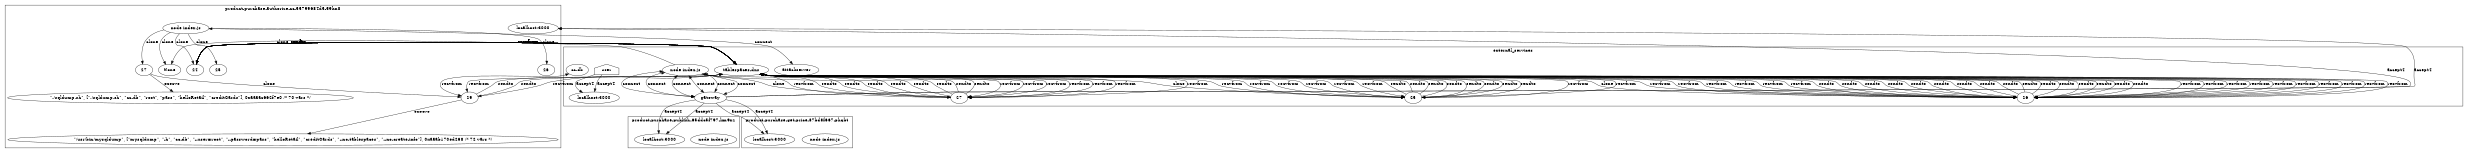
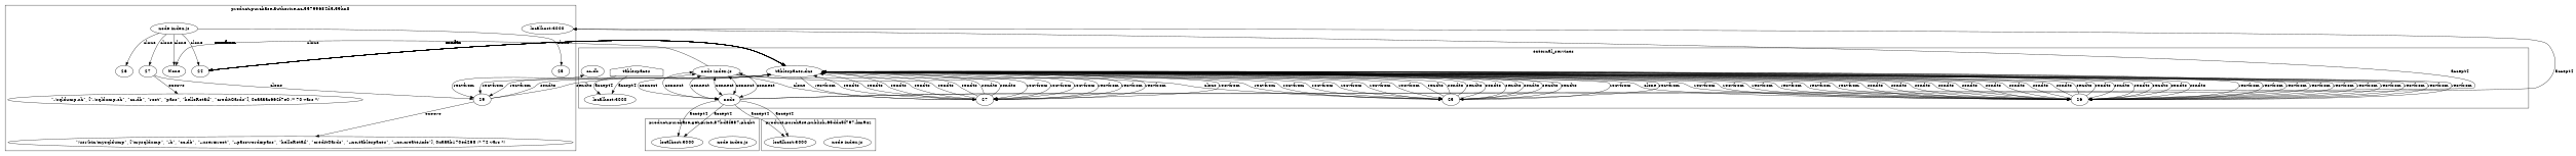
  digraph {
    n1 [label="node index.js"]
    n2 [label="localhost:3000"]
    n3 [label="node index.js"]
    n4 [label="localhost:3000"]
    n5 [label="node index.js"]
    n6 [label=24]
    n7 [label=25]
    n8 [label=26]
    n9 [label=27]
    None
    n11 [label="localhost:3000"]
    n12 [label="\"./sqldump.sh\", [\"./sqldump.sh\", \"cc-db\", \"root\", \"pass\", \"helloRetail\", \"creditCards\"], 0xaaaac662f7e0 /* 70 vars */"]
    n13 [label=29]
    n14 [label="\"/usr/bin/mysqldump\", [\"mysqldump\", \"-h\", \"cc-db\", \"--user=root\", \"--password=pass\", \"helloRetail\", \"creditCards\", \"--no-tablespaces\", \"--no-create-info\"], 0xaaab170ed268 /* 72 vars */"]
-   n15 [label=attackserver]
    n16 [label="tablespaces-dns"]
    n17 [label="cc-db"]
    n18 [label="node index.js"]
-   n19 [label=gateway]
+   n19 [label="node"]
    n20 [label="localhost:3000"]
    n21 [label=25]
    n22 [label=26]
    n23 [label=27]
-   user [shape=house]
+   user [shape=house label=tablespaces]
    subgraph cluster_1 {
      label=" product-purchase-publish-65ddc5f797-km9xz "
      n1
      n2
    }
    subgraph cluster_2 {
-     label=" product-purchase-get-price-87bd8f667-phqbt "
+     label=" product-purchase-get-price-87bd8f687-phqbt "
      n3
      n4
    }
    subgraph cluster_3 {
      label=" product-purchase-authorize-cc-55799684d5-59hn8 "
      n5
      n6
      n7
      n8
      n9
      None
      n11
      n12
      n13
      n14
    }
    subgraph cluster_4 {
      label=external_services
-     n15
      n16
      n17
      n18
      n19
      n20
      n21
      n22
      n23
      user
    }
    subgraph cluster_5 {
      label=" product-purchase-69bd66969f-ncbn4 "
    }
    n5 -> n6 [label=clone]
    n5 -> n7 [label=clone]
    n5 -> n8 [label=clone]
    n5 -> n9 [label=clone]
    n5 -> None [label=clone]
-   n5 -> n15 [dir=both label=connect]
    n6 -> n16 [label=sendto]
    n6 -> n16 [label=sendto]
    n6 -> n16 [label=sendto]
    n6 -> n16 [label=sendto]
    n6 -> n16 [label=sendto]
    n6 -> n16 [label=sendto]
    n6 -> n16 [label=sendto]
    n6 -> n16 [label=sendto]
    n9 -> n12 [label=execve]
    n9 -> n13 [label=clone]
    n13 -> n14 [label=execve]
    n13 -> n16 [label=sendto]
    n13 -> n16 [label=sendto]
    n13 -> n17 [dir=both label=recvfrom]
    n16 -> n6 [label=recvfrom]
    n16 -> n6 [label=recvfrom]
    n16 -> n6 [label=recvfrom]
    n16 -> n6 [label=recvfrom]
    n16 -> n6 [label=recvfrom]
    n16 -> n6 [label=recvfrom]
    n16 -> n6 [label=recvfrom]
    n16 -> n6 [label=recvfrom]
    n16 -> n13 [label=recvfrom]
    n16 -> n13 [label=recvfrom]
    n16 -> n21 [label=recvfrom]
    n16 -> n21 [label=recvfrom]
    n16 -> n21 [label=recvfrom]
    n16 -> n21 [label=recvfrom]
    n16 -> n21 [label=recvfrom]
    n16 -> n21 [label=recvfrom]
    n16 -> n21 [label=recvfrom]
    n16 -> n21 [label=recvfrom]
    n16 -> n22 [label=recvfrom]
    n16 -> n22 [label=recvfrom]
    n16 -> n22 [label=recvfrom]
    n16 -> n22 [label=recvfrom]
    n16 -> n22 [label=recvfrom]
    n16 -> n22 [label=recvfrom]
    n16 -> n22 [label=recvfrom]
    n16 -> n22 [label=recvfrom]
    n16 -> n22 [label=recvfrom]
    n16 -> n22 [label=recvfrom]
    n16 -> n22 [label=recvfrom]
    n16 -> n22 [label=recvfrom]
    n16 -> n22 [label=recvfrom]
    n16 -> n22 [label=recvfrom]
    n16 -> n22 [label=recvfrom]
    n16 -> n22 [label=recvfrom]
    n16 -> n23 [label=recvfrom]
    n16 -> n23 [label=recvfrom]
    n16 -> n23 [label=recvfrom]
    n16 -> n23 [label=recvfrom]
    n16 -> n23 [label=recvfrom]
    n16 -> n23 [label=recvfrom]
    n16 -> n23 [label=recvfrom]
    n16 -> n23 [label=recvfrom]
    n18 -> None [label=clone]
    n18 -> n19 [dir=both label=connect]
    n18 -> n19 [dir=both label=connect]
    n18 -> n19 [dir=both label=connect]
    n18 -> n19 [dir=both label=connect]
    n18 -> n19 [dir=both label=connect]
    n18 -> n19 [dir=both label=connect]
    n18 -> n21 [label=clone]
    n18 -> n22 [label=clone]
    n18 -> n23 [label=clone]
    n19 -> n2 [label=accept4]
    n19 -> n2 [label=accept4]
    n19 -> n4 [label=accept4]
    n19 -> n4 [label=accept4]
    n19 -> n11 [label=accept4]
    n19 -> n11 [label=accept4]
    n21 -> n16 [label=sendto]
    n21 -> n16 [label=sendto]
    n21 -> n16 [label=sendto]
    n21 -> n16 [label=sendto]
    n21 -> n16 [label=sendto]
    n21 -> n16 [label=sendto]
    n21 -> n16 [label=sendto]
    n21 -> n16 [label=sendto]
    n22 -> n16 [label=sendto]
    n22 -> n16 [label=sendto]
    n22 -> n16 [label=sendto]
    n22 -> n16 [label=sendto]
    n22 -> n16 [label=sendto]
    n22 -> n16 [label=sendto]
    n22 -> n16 [label=sendto]
    n22 -> n16 [label=sendto]
    n22 -> n16 [label=sendto]
    n22 -> n16 [label=sendto]
    n22 -> n16 [label=sendto]
    n22 -> n16 [label=sendto]
    n22 -> n16 [label=sendto]
    n22 -> n16 [label=sendto]
    n22 -> n16 [label=sendto]
    n22 -> n16 [label=sendto]
    n23 -> n16 [label=sendto]
    n23 -> n16 [label=sendto]
    n23 -> n16 [label=sendto]
    n23 -> n16 [label=sendto]
    n23 -> n16 [label=sendto]
    n23 -> n16 [label=sendto]
    n23 -> n16 [label=sendto]
    n23 -> n16 [label=sendto]
    user -> n20 [label=accept4]
    user -> n20 [label=accept4]
  }
